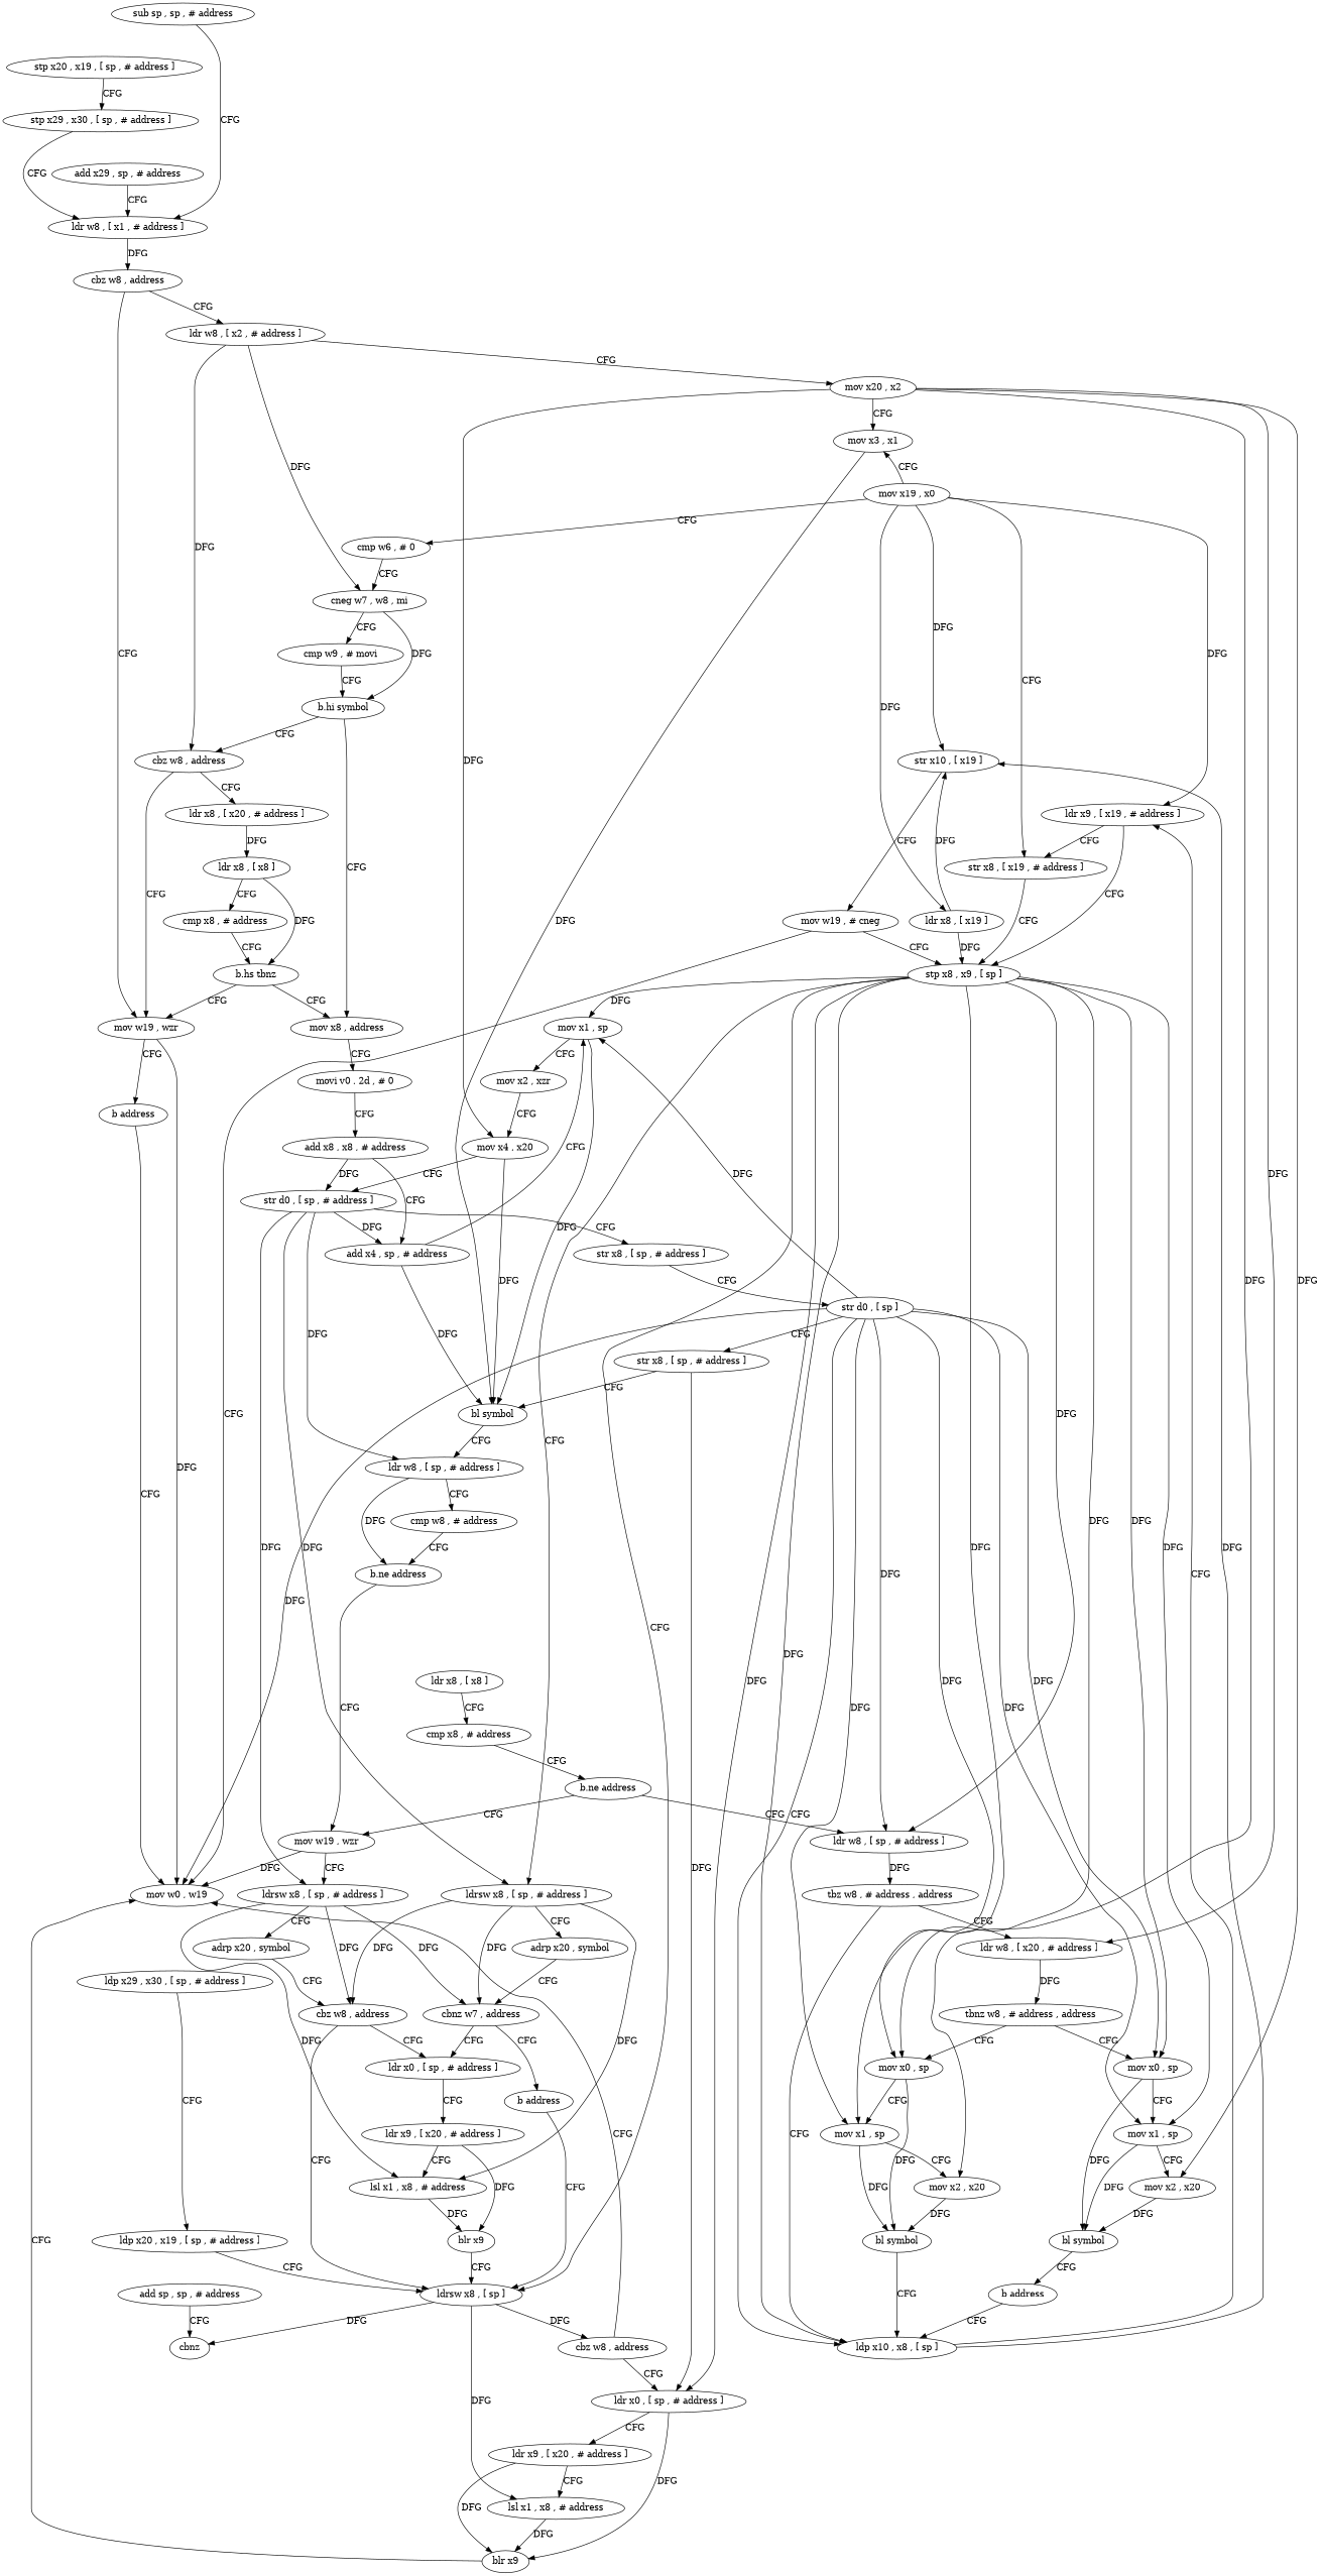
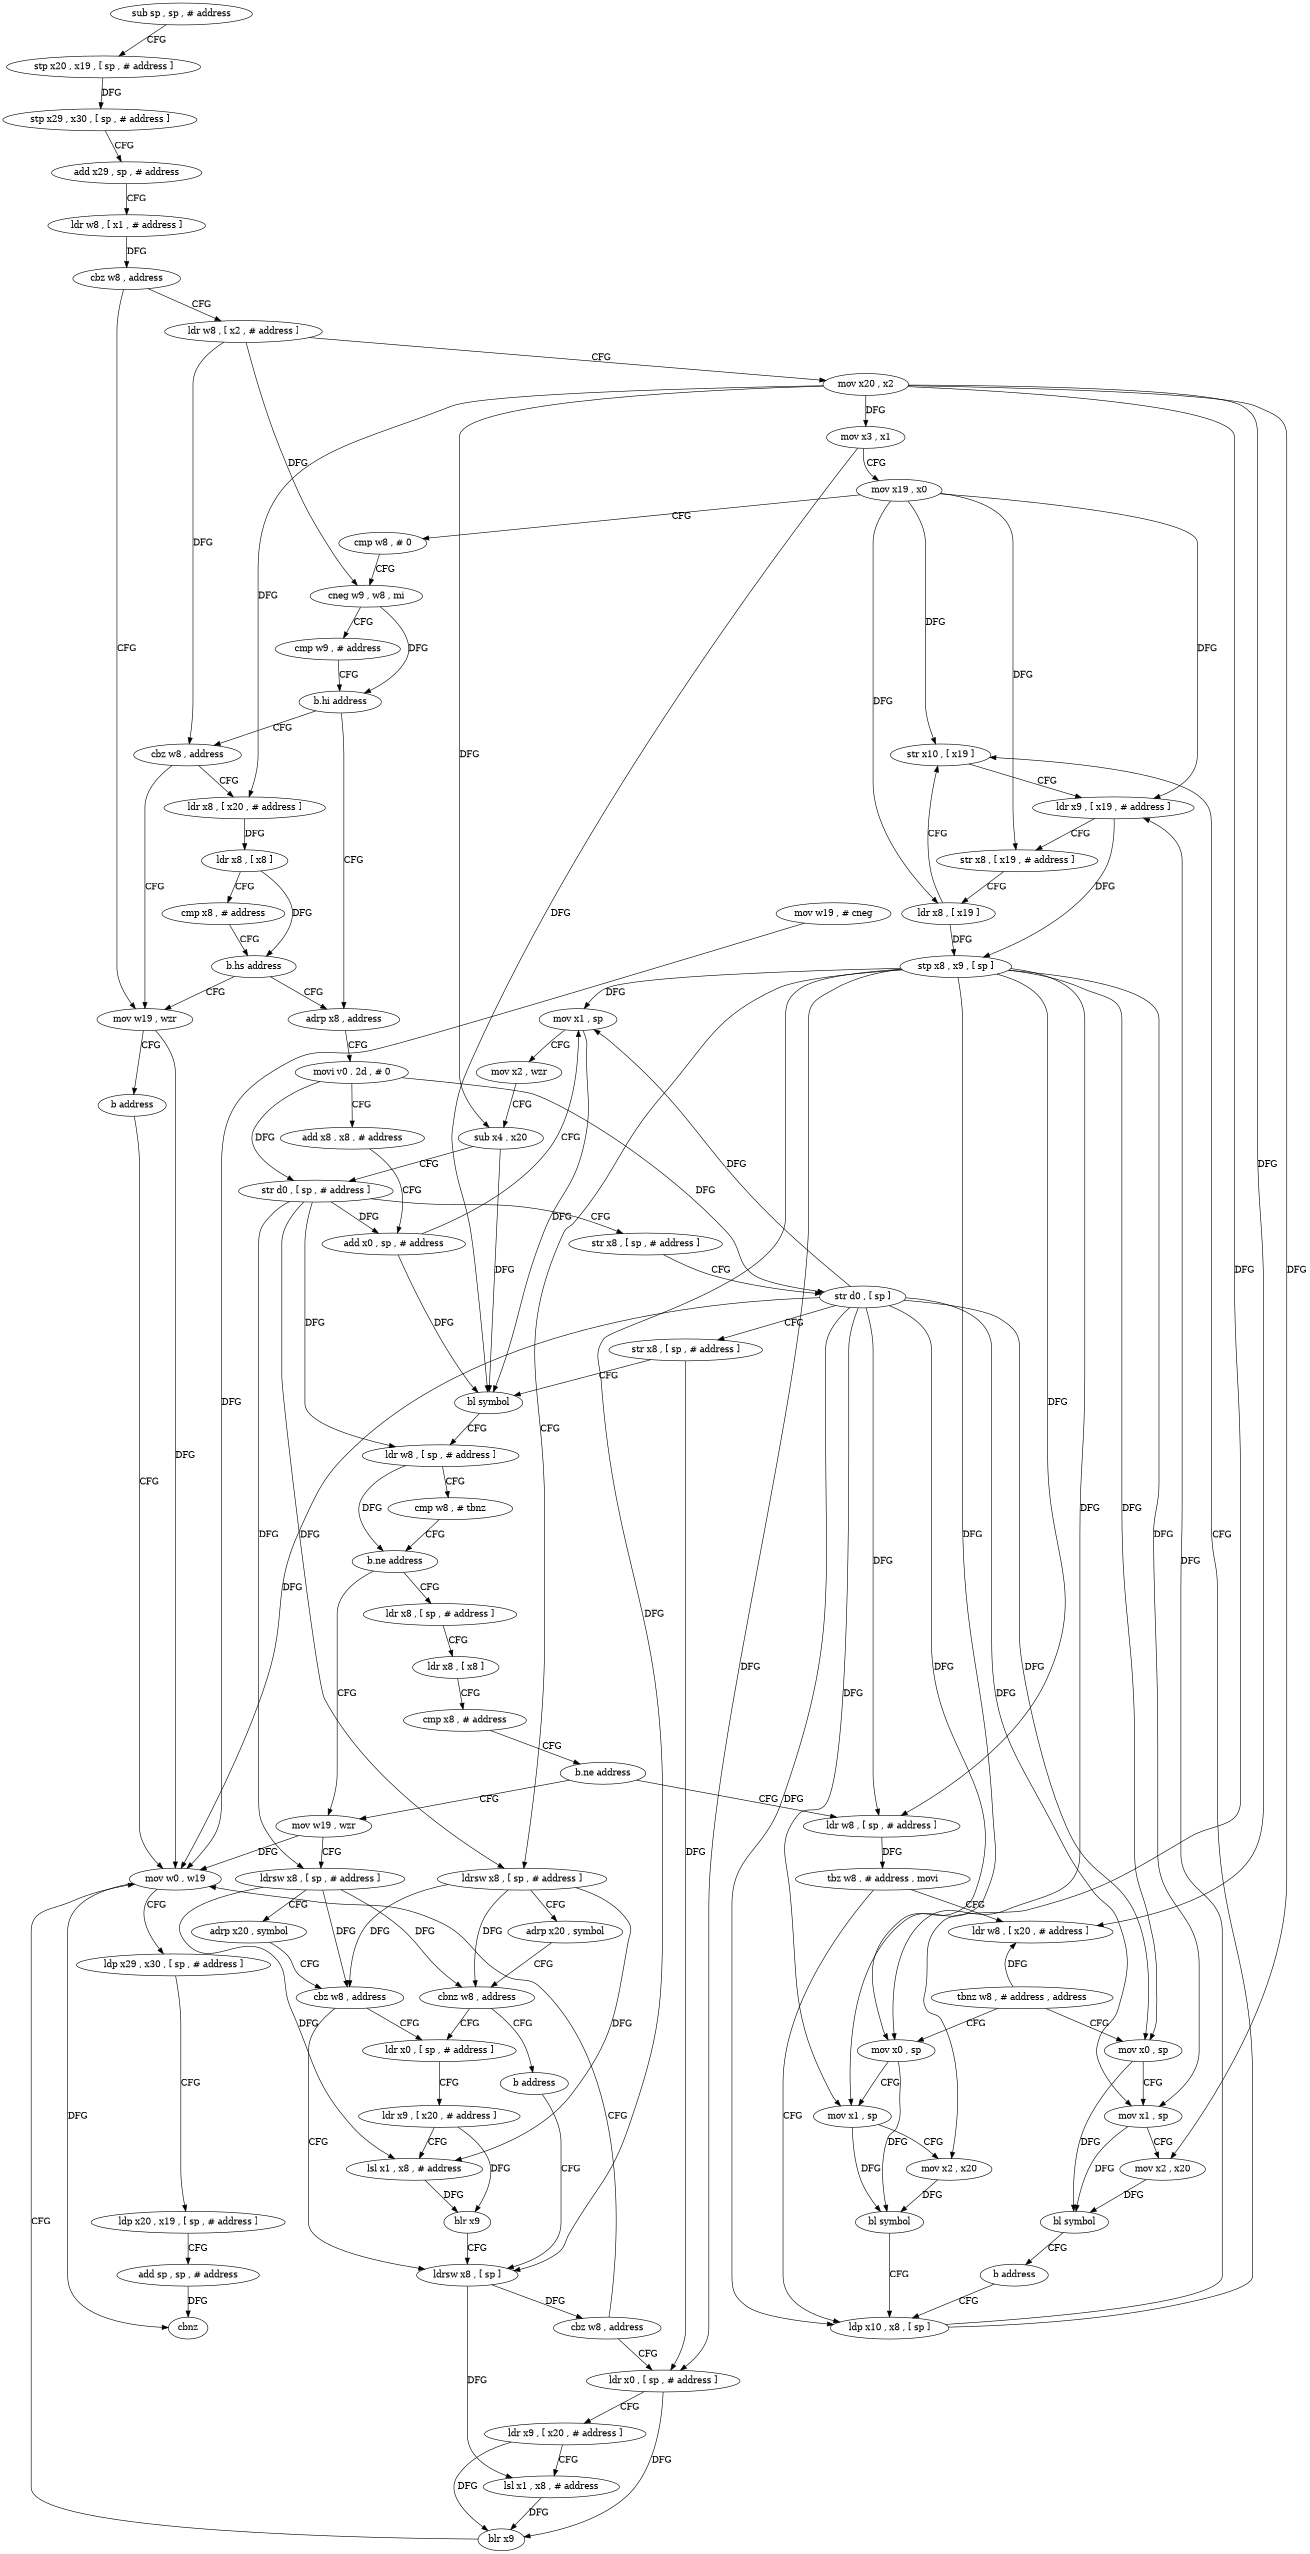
  digraph {
    n1 [label="sub sp , sp , # address"]
    n2 [label="stp x20 , x19 , [ sp , # address ]"]
    n3 [label="stp x29 , x30 , [ sp , # address ]"]
    n4 [label="add x29 , sp , # address"]
    n5 [label="ldr w8 , [ x1 , # address ]"]
    n6 [label="cbz w8 , address"]
    n7 [label="mov w19 , wzr"]
    n8 [label="ldr w8 , [ x2 , # address ]"]
    n9 [label="b address"]
    n10 [label="mov w0 , w19"]
    n11 [label="mov x20 , x2"]
-   n12 [label="cneg w7 , w8 , mi"]
+   n12 [label="cneg w9 , w8 , mi"]
    n13 [label="cbz w8 , address"]
    n14 [label="ldp x29 , x30 , [ sp , # address ]"]
    n15 [label=cbnz]
    n16 [label="mov x3 , x1"]
-   n17 [label="mov x4 , x20"]
+   n17 [label="sub x4 , x20"]
    n18 [label="ldr x8 , [ x20 , # address ]"]
    n19 [label="ldr w8 , [ x20 , # address ]"]
    n20 [label="mov x2 , x20"]
    n21 [label="mov x2 , x20"]
-   n22 [label="cmp w9 , # movi"]
-   n23 [label="b.hi symbol"]
+   n22 [label="cmp w9 , # address"]
+   n23 [label="b.hi address"]
    n24 [label="ldp x20 , x19 , [ sp , # address ]"]
    n25 [label="mov x19 , x0"]
    n26 [label="bl symbol"]
    n27 [label="str d0 , [ sp , # address ]"]
    n28 [label="ldr x8 , [ x8 ]"]
    n29 [label="tbnz w8 , # address , address"]
    n30 [label="bl symbol"]
    n31 [label="bl symbol"]
-   n32 [label="cmp w6 , # 0"]
+   n32 [label="cmp w8 , # 0"]
    n33 [label="ldr x9 , [ x19 , # address ]"]
    n34 [label="str x8 , [ x19 , # address ]"]
    n35 [label="ldr x8 , [ x19 ]"]
    n36 [label="str x10 , [ x19 ]"]
    n37 [label="ldr w8 , [ sp , # address ]"]
    n38 [label="stp x8 , x9 , [ sp ]"]
    n39 [label="mov w19 , # cneg"]
-   n40 [label="mov x8 , address"]
+   n40 [label="adrp x8 , address"]
    n41 [label="movi v0 . 2d , # 0"]
    n42 [label="add x8 , x8 , # address"]
    n43 [label="str d0 , [ sp ]"]
    n44 [label="add sp , sp , # address"]
-   n45 [label="add x4 , sp , # address"]
+   n45 [label="add x0 , sp , # address"]
    n46 [label="str x8 , [ sp , # address ]"]
    n47 [label="ldrsw x8 , [ sp , # address ]"]
    n48 [label="ldrsw x8 , [ sp , # address ]"]
    n49 [label="mov x1 , sp"]
    n50 [label="str x8 , [ sp , # address ]"]
    n51 [label="ldr w8 , [ sp , # address ]"]
    n52 [label="ldp x10 , x8 , [ sp ]"]
    n53 [label="mov x0 , sp"]
    n54 [label="mov x0 , sp"]
    n55 [label="mov x1 , sp"]
    n56 [label="mov x1 , sp"]
-   n57 [label="mov x2 , xzr"]
-   n58 [label="cmp w8 , # address"]
+   n57 [label="mov x2 , wzr"]
+   n58 [label="cmp w8 , # tbnz"]
    n59 [label="b.ne address"]
    n60 [label="adrp x20 , symbol"]
    n61 [label="cbz w8 , address"]
    n62 [label="lsl x1 , x8 , # address"]
-   n63 [label="cbnz w7 , address"]
+   n63 [label="cbnz w8 , address"]
    n64 [label="adrp x20 , symbol"]
    n65 [label="ldr x0 , [ sp , # address ]"]
    n66 [label="ldrsw x8 , [ sp ]"]
    n67 [label="cbz w8 , address"]
    n68 [label="lsl x1 , x8 , # address"]
-   n69 [label="tbz w8 , # address , address"]
+   n69 [label="tbz w8 , # address , movi"]
    n70 [label="ldr x9 , [ x20 , # address ]"]
    n71 [label="blr x9"]
    n72 [label="mov w19 , wzr"]
+   n73 [label="ldr x8 , [ sp , # address ]"]
    n74 [label="ldr x8 , [ x8 ]"]
    n75 [label="cmp x8 , # address"]
    n76 [label="cmp x8 , # address"]
-   n77 [label="b.hs tbnz"]
+   n77 [label="b.hs address"]
    n78 [label="ldr x0 , [ sp , # address ]"]
    n79 [label="blr x9"]
    n80 [label="b address"]
    n81 [label="ldr x9 , [ x20 , # address ]"]
    n82 [label="b.ne address"]
    n83 [label="b address"]
-   n1 -> n5 [label=CFG]
-   n2 -> n3 [label=CFG]
-   n3 -> n5 [label=CFG]
+   n1 -> n2 [label=CFG]
+   n2 -> n3 [label=DFG]
+   n3 -> n4 [label=CFG]
    n4 -> n5 [label=CFG]
    n5 -> n6 [label=DFG]
    n6 -> n7 [label=CFG]
    n6 -> n8 [label=CFG]
    n7 -> n9 [label=CFG]
    n7 -> n10 [label=DFG]
    n8 -> n11 [label=CFG]
    n8 -> n12 [label=DFG]
    n8 -> n13 [label=DFG]
    n9 -> n10 [label=CFG]
-   n66 -> n15 [label=DFG]
-   n11 -> n16 [label=CFG]
+   n10 -> n14 [label=CFG]
+   n10 -> n15 [label=DFG]
+   n11 -> n16 [label=DFG]
    n11 -> n17 [label=DFG]
+   n11 -> n18 [label=DFG]
    n11 -> n19 [label=DFG]
    n11 -> n20 [label=DFG]
    n11 -> n21 [label=DFG]
    n12 -> n22 [label=CFG]
    n12 -> n23 [label=DFG]
    n13 -> n7 [label=CFG]
    n13 -> n18 [label=CFG]
    n14 -> n24 [label=CFG]
-   n25 -> n16 [label=CFG]
+   n16 -> n25 [label=CFG]
    n16 -> n26 [label=DFG]
    n17 -> n26 [label=DFG]
    n17 -> n27 [label=CFG]
    n18 -> n28 [label=DFG]
-   n19 -> n29 [label=DFG]
+   n29 -> n19 [label=DFG]
    n20 -> n30 [label=DFG]
    n21 -> n31 [label=DFG]
    n22 -> n23 [label=CFG]
    n23 -> n13 [label=CFG]
    n23 -> n40 [label=CFG]
-   n24 -> n66 [label=CFG]
+   n24 -> n44 [label=CFG]
    n25 -> n32 [label=CFG]
    n25 -> n33 [label=DFG]
-   n25 -> n34 [label=CFG]
+   n25 -> n34 [label=DFG]
    n25 -> n35 [label=DFG]
    n25 -> n36 [label=DFG]
    n26 -> n37 [label=CFG]
    n27 -> n37 [label=DFG]
    n27 -> n45 [label=DFG]
    n27 -> n46 [label=CFG]
    n27 -> n47 [label=DFG]
    n27 -> n48 [label=DFG]
    n28 -> n76 [label=CFG]
    n28 -> n77 [label=DFG]
    n29 -> n53 [label=CFG]
    n29 -> n54 [label=CFG]
    n30 -> n52 [label=CFG]
    n31 -> n83 [label=CFG]
    n32 -> n12 [label=CFG]
    n33 -> n34 [label=CFG]
-   n33 -> n38 [label=CFG]
-   n34 -> n38 [label=CFG]
-   n35 -> n36 [label=DFG]
+   n33 -> n38 [label=DFG]
+   n34 -> n35 [label=CFG]
+   n35 -> n36 [label=CFG]
    n35 -> n38 [label=DFG]
-   n36 -> n39 [label=CFG]
+   n36 -> n33 [label=CFG]
    n37 -> n58 [label=CFG]
    n37 -> n59 [label=DFG]
    n38 -> n48 [label=CFG]
    n38 -> n49 [label=DFG]
    n38 -> n51 [label=DFG]
-   n38 -> n52 [label=DFG]
    n38 -> n53 [label=DFG]
    n38 -> n54 [label=DFG]
    n38 -> n55 [label=DFG]
    n38 -> n56 [label=DFG]
    n38 -> n65 [label=DFG]
-   n38 -> n66 [label=CFG]
-   n39 -> n10 [label=CFG]
-   n39 -> n38 [label=CFG]
+   n38 -> n66 [label=DFG]
+   n39 -> n10 [label=DFG]
    n40 -> n41 [label=CFG]
-   n42 -> n27 [label=DFG]
+   n41 -> n27 [label=DFG]
    n41 -> n42 [label=CFG]
+   n41 -> n43 [label=DFG]
    n42 -> n45 [label=CFG]
    n43 -> n10 [label=DFG]
    n43 -> n49 [label=DFG]
    n43 -> n50 [label=CFG]
    n43 -> n51 [label=DFG]
-   n43 -> n52 [label=CFG]
+   n43 -> n52 [label=DFG]
    n43 -> n53 [label=DFG]
    n43 -> n54 [label=DFG]
    n43 -> n55 [label=DFG]
    n43 -> n56 [label=DFG]
-   n44 -> n15 [label=CFG]
+   n44 -> n15 [label=DFG]
    n45 -> n26 [label=DFG]
    n45 -> n49 [label=CFG]
    n46 -> n43 [label=CFG]
    n47 -> n60 [label=CFG]
    n47 -> n61 [label=DFG]
    n47 -> n62 [label=DFG]
    n47 -> n63 [label=DFG]
    n48 -> n61 [label=DFG]
    n48 -> n62 [label=DFG]
    n48 -> n63 [label=DFG]
    n48 -> n64 [label=CFG]
    n49 -> n26 [label=DFG]
    n49 -> n57 [label=CFG]
    n50 -> n26 [label=CFG]
    n50 -> n65 [label=DFG]
    n51 -> n69 [label=DFG]
-   n52 -> n33 [label=CFG]
-   n52 -> n36 [label=DFG]
+   n52 -> n33 [label=DFG]
+   n52 -> n36 [label=CFG]
    n53 -> n30 [label=DFG]
    n53 -> n55 [label=CFG]
    n54 -> n31 [label=DFG]
    n54 -> n56 [label=CFG]
    n55 -> n20 [label=CFG]
    n55 -> n30 [label=DFG]
    n56 -> n21 [label=CFG]
    n56 -> n31 [label=DFG]
    n57 -> n17 [label=CFG]
    n58 -> n59 [label=CFG]
    n59 -> n72 [label=CFG]
+   n59 -> n73 [label=CFG]
    n60 -> n61 [label=CFG]
    n61 -> n66 [label=CFG]
    n61 -> n78 [label=CFG]
    n62 -> n79 [label=DFG]
    n63 -> n78 [label=CFG]
    n63 -> n80 [label=CFG]
    n64 -> n63 [label=CFG]
    n65 -> n70 [label=CFG]
    n65 -> n71 [label=DFG]
    n66 -> n67 [label=DFG]
    n66 -> n68 [label=DFG]
    n67 -> n10 [label=CFG]
    n67 -> n65 [label=CFG]
    n68 -> n71 [label=DFG]
    n69 -> n19 [label=CFG]
    n69 -> n52 [label=CFG]
    n70 -> n68 [label=CFG]
    n70 -> n71 [label=DFG]
    n71 -> n10 [label=CFG]
    n72 -> n10 [label=DFG]
    n72 -> n47 [label=CFG]
+   n73 -> n74 [label=CFG]
    n74 -> n75 [label=CFG]
    n75 -> n82 [label=CFG]
    n76 -> n77 [label=CFG]
    n77 -> n7 [label=CFG]
    n77 -> n40 [label=CFG]
    n78 -> n81 [label=CFG]
    n79 -> n66 [label=CFG]
    n80 -> n66 [label=CFG]
    n81 -> n62 [label=CFG]
    n81 -> n79 [label=DFG]
    n82 -> n51 [label=CFG]
    n82 -> n72 [label=CFG]
    n83 -> n52 [label=CFG]
  }
